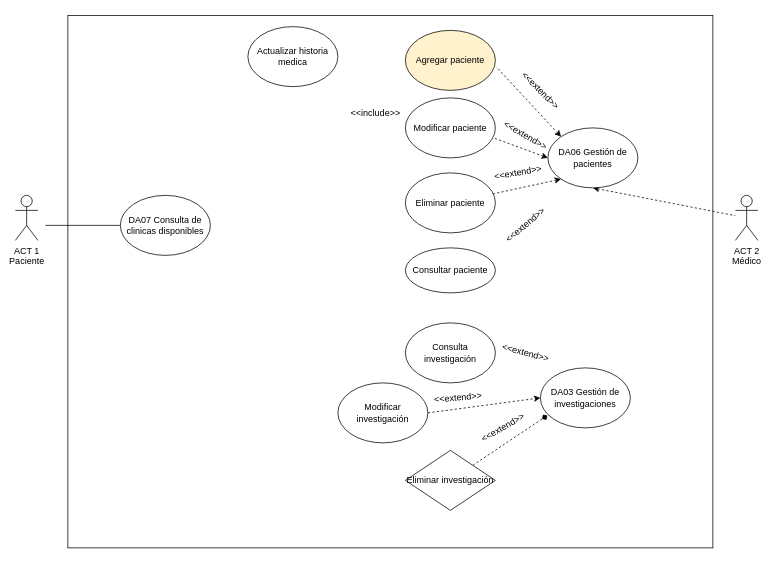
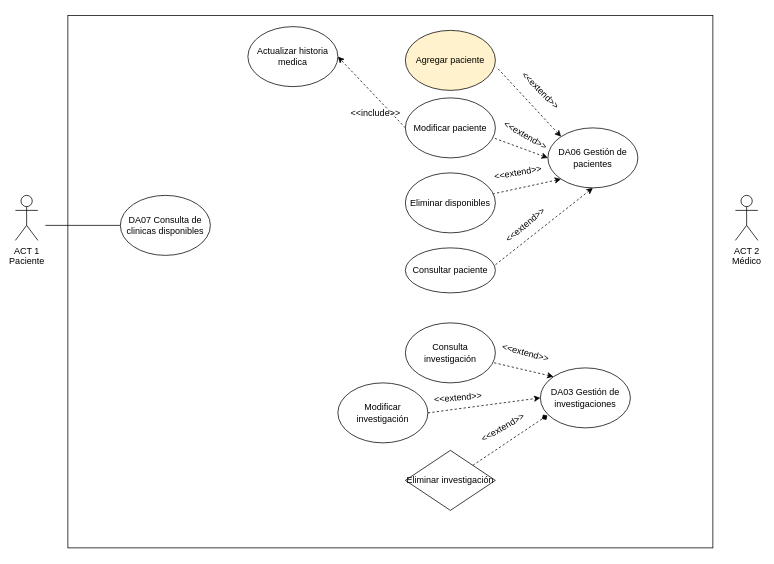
  <mxCell id="0" />
  <mxCell id="1" parent="0" />
  <mxCell id="2" value="ACT 1 &lt;br&gt;Paciente" style="shape=umlActor;verticalLabelPosition=bottom;labelBackgroundColor=#ffffff;verticalAlign=top;html=1;outlineConnect=0;" parent="1" vertex="1"><mxGeometry x="20" y="260" width="30" height="60" as="geometry" /></mxCell>
  <mxCell id="3" value="ACT 2&lt;br&gt;Médico" style="shape=umlActor;verticalLabelPosition=bottom;labelBackgroundColor=#ffffff;verticalAlign=top;html=1;outlineConnect=0;" parent="1" vertex="1"><mxGeometry x="980" y="260" width="30" height="60" as="geometry" /></mxCell>
  <mxCell id="4" value="" style="whiteSpace=wrap;html=1;" parent="1" vertex="1"><mxGeometry x="90" y="20" width="860" height="710" as="geometry" /></mxCell>
+ <mxCell id="5" style="rounded=0;orthogonalLoop=1;jettySize=auto;html=1;exitX=0;exitY=0;exitDx=0;exitDy=0;endArrow=none;endFill=0;startArrow=classic;startFill=1;dashed=1;" parent="1" source="6" target="22" edge="1"><mxGeometry relative="1" as="geometry" /></mxCell>
  <mxCell id="6" value="DA03 Gestión de investigaciones" style="ellipse;whiteSpace=wrap;html=1;" parent="1" vertex="1"><mxGeometry x="720" y="490" width="120" height="80" as="geometry" /></mxCell>
  <mxCell id="7" style="edgeStyle=none;rounded=0;orthogonalLoop=1;jettySize=auto;html=1;exitX=0;exitY=0;exitDx=0;exitDy=0;entryX=1.01;entryY=0.608;entryDx=0;entryDy=0;entryPerimeter=0;dashed=1;startArrow=classic;startFill=1;endArrow=none;endFill=0;" parent="1" source="11" target="17" edge="1"><mxGeometry relative="1" as="geometry" /></mxCell>
  <mxCell id="8" style="edgeStyle=none;rounded=0;orthogonalLoop=1;jettySize=auto;html=1;exitX=0;exitY=0.5;exitDx=0;exitDy=0;entryX=0.99;entryY=0.673;entryDx=0;entryDy=0;entryPerimeter=0;dashed=1;startArrow=classic;startFill=1;endArrow=none;endFill=0;" parent="1" source="11" target="19" edge="1"><mxGeometry relative="1" as="geometry" /></mxCell>
  <mxCell id="9" style="edgeStyle=none;rounded=0;orthogonalLoop=1;jettySize=auto;html=1;exitX=0;exitY=1;exitDx=0;exitDy=0;dashed=1;startArrow=classic;startFill=1;endArrow=none;endFill=0;" parent="1" source="11" target="15" edge="1"><mxGeometry relative="1" as="geometry" /></mxCell>
- <mxCell id="10" style="edgeStyle=none;rounded=0;orthogonalLoop=1;jettySize=auto;html=1;exitX=0.5;exitY=1;exitDx=0;exitDy=0;dashed=1;startArrow=classic;startFill=1;endArrow=none;endFill=0;" parent="1" source="11" target="3" edge="1"><mxGeometry relative="1" as="geometry" /></mxCell>
+ <mxCell id="10" style="edgeStyle=none;rounded=0;orthogonalLoop=1;jettySize=auto;html=1;exitX=0.5;exitY=1;exitDx=0;exitDy=0;entryX=0.983;entryY=0.403;entryDx=0;entryDy=0;entryPerimeter=0;dashed=1;startArrow=classic;startFill=1;endArrow=none;endFill=0;" parent="1" source="11" target="16" edge="1"><mxGeometry relative="1" as="geometry" /></mxCell>
  <mxCell id="11" value="DA06 Gestión de pacientes" style="ellipse;whiteSpace=wrap;html=1;" parent="1" vertex="1"><mxGeometry x="730" y="170" width="120" height="80" as="geometry" /></mxCell>
  <mxCell id="12" style="edgeStyle=none;rounded=0;orthogonalLoop=1;jettySize=auto;html=1;exitX=0;exitY=0.5;exitDx=0;exitDy=0;startArrow=none;startFill=0;endArrow=none;endFill=0;" parent="1" source="13" edge="1"><mxGeometry relative="1" as="geometry"><mxPoint x="60" y="300" as="targetPoint" /></mxGeometry></mxCell>
  <mxCell id="13" value="DA07 Consulta de clinicas disponibles" style="ellipse;whiteSpace=wrap;html=1;" parent="1" vertex="1"><mxGeometry x="160" y="260" width="120" height="80" as="geometry" /></mxCell>
  <mxCell id="14" value="Actualizar historia medica" style="ellipse;whiteSpace=wrap;html=1;" parent="1" vertex="1"><mxGeometry x="330" y="35" width="120" height="80" as="geometry" /></mxCell>
- <mxCell id="15" value="Eliminar paciente" style="ellipse;whiteSpace=wrap;html=1;" parent="1" vertex="1"><mxGeometry x="540" y="230" width="120" height="80" as="geometry" /></mxCell>
+ <mxCell id="15" value="Eliminar disponibles" style="ellipse;whiteSpace=wrap;html=1;" parent="1" vertex="1"><mxGeometry x="540" y="230" width="120" height="80" as="geometry" /></mxCell>
  <mxCell id="16" value="Consultar paciente" style="ellipse;whiteSpace=wrap;html=1;" parent="1" vertex="1"><mxGeometry x="540" y="330" width="120" height="60" as="geometry" /></mxCell>
  <mxCell id="17" value="Agregar paciente" style="ellipse;whiteSpace=wrap;html=1;fillColor=#fff2cc;" parent="1" vertex="1"><mxGeometry x="540" y="40" width="120" height="80" as="geometry" /></mxCell>
+ <mxCell id="18" style="edgeStyle=none;rounded=0;orthogonalLoop=1;jettySize=auto;html=1;exitX=0;exitY=0.5;exitDx=0;exitDy=0;entryX=1;entryY=0.5;entryDx=0;entryDy=0;dashed=1;startArrow=none;startFill=0;endArrow=classic;endFill=1;" parent="1" source="19" target="14" edge="1"><mxGeometry relative="1" as="geometry" /></mxCell>
  <mxCell id="19" value="Modificar paciente" style="ellipse;whiteSpace=wrap;html=1;" parent="1" vertex="1"><mxGeometry x="540" y="130" width="120" height="80" as="geometry" /></mxCell>
  <mxCell id="20" style="edgeStyle=none;rounded=0;orthogonalLoop=1;jettySize=auto;html=1;entryX=0.077;entryY=0.793;entryDx=0;entryDy=0;entryPerimeter=0;startArrow=none;startFill=0;endArrow=diamond;endFill=1;dashed=1;" parent="1" source="21" target="6" edge="1"><mxGeometry relative="1" as="geometry" /></mxCell>
  <mxCell id="21" value="Eliminar investigación" style="rhombus;whiteSpace=wrap;html=1;" parent="1" vertex="1"><mxGeometry x="540" y="600" width="120" height="80" as="geometry" /></mxCell>
  <mxCell id="22" value="Consulta investigación" style="ellipse;whiteSpace=wrap;html=1;" parent="1" vertex="1"><mxGeometry x="540" y="430" width="120" height="80" as="geometry" /></mxCell>
  <mxCell id="23" style="edgeStyle=none;rounded=0;orthogonalLoop=1;jettySize=auto;html=1;exitX=1;exitY=0.5;exitDx=0;exitDy=0;entryX=0;entryY=0.5;entryDx=0;entryDy=0;startArrow=none;startFill=0;endArrow=classic;endFill=1;dashed=1;" parent="1" source="24" target="6" edge="1"><mxGeometry relative="1" as="geometry" /></mxCell>
  <mxCell id="24" value="Modificar investigación" style="ellipse;whiteSpace=wrap;html=1;" parent="1" vertex="1"><mxGeometry x="450" y="510" width="120" height="80" as="geometry" /></mxCell>
  <mxCell id="25" value="&amp;lt;&amp;lt;extend&amp;gt;&amp;gt;" style="text;html=1;align=center;verticalAlign=middle;resizable=0;points=[];autosize=1;rotation=-30;" parent="1" vertex="1"><mxGeometry x="630" y="560" width="80" height="20" as="geometry" /></mxCell>
  <mxCell id="26" value="&amp;lt;&amp;lt;extend&amp;gt;&amp;gt;" style="text;html=1;align=center;verticalAlign=middle;resizable=0;points=[];autosize=1;rotation=-5;" parent="1" vertex="1"><mxGeometry x="570" y="520" width="80" height="20" as="geometry" /></mxCell>
  <mxCell id="27" value="&amp;lt;&amp;lt;extend&amp;gt;&amp;gt;" style="text;html=1;align=center;verticalAlign=middle;resizable=0;points=[];autosize=1;rotation=15;" parent="1" vertex="1"><mxGeometry x="660" y="460" width="80" height="20" as="geometry" /></mxCell>
  <mxCell id="28" value="&amp;lt;&amp;lt;extend&amp;gt;&amp;gt;" style="text;html=1;align=center;verticalAlign=middle;resizable=0;points=[];autosize=1;rotation=-40;" parent="1" vertex="1"><mxGeometry x="660" y="290" width="80" height="20" as="geometry" /></mxCell>
  <mxCell id="29" value="&amp;lt;&amp;lt;extend&amp;gt;&amp;gt;" style="text;html=1;align=center;verticalAlign=middle;resizable=0;points=[];autosize=1;rotation=-10;" parent="1" vertex="1"><mxGeometry x="650" y="220" width="80" height="20" as="geometry" /></mxCell>
  <mxCell id="30" value="&amp;lt;&amp;lt;extend&amp;gt;&amp;gt;" style="text;html=1;align=center;verticalAlign=middle;resizable=0;points=[];autosize=1;rotation=45;" parent="1" vertex="1"><mxGeometry x="680" y="110" width="80" height="20" as="geometry" /></mxCell>
  <mxCell id="31" value="&amp;lt;&amp;lt;extend&amp;gt;&amp;gt;" style="text;html=1;align=center;verticalAlign=middle;resizable=0;points=[];autosize=1;rotation=30;" parent="1" vertex="1"><mxGeometry x="660" y="170" width="80" height="20" as="geometry" /></mxCell>
  <mxCell id="32" value="&amp;lt;&amp;lt;include&amp;gt;&amp;gt;" style="text;html=1;align=center;verticalAlign=middle;resizable=0;points=[];autosize=1;rotation=0;" parent="1" vertex="1"><mxGeometry x="460" y="140" width="80" height="20" as="geometry" /></mxCell>
